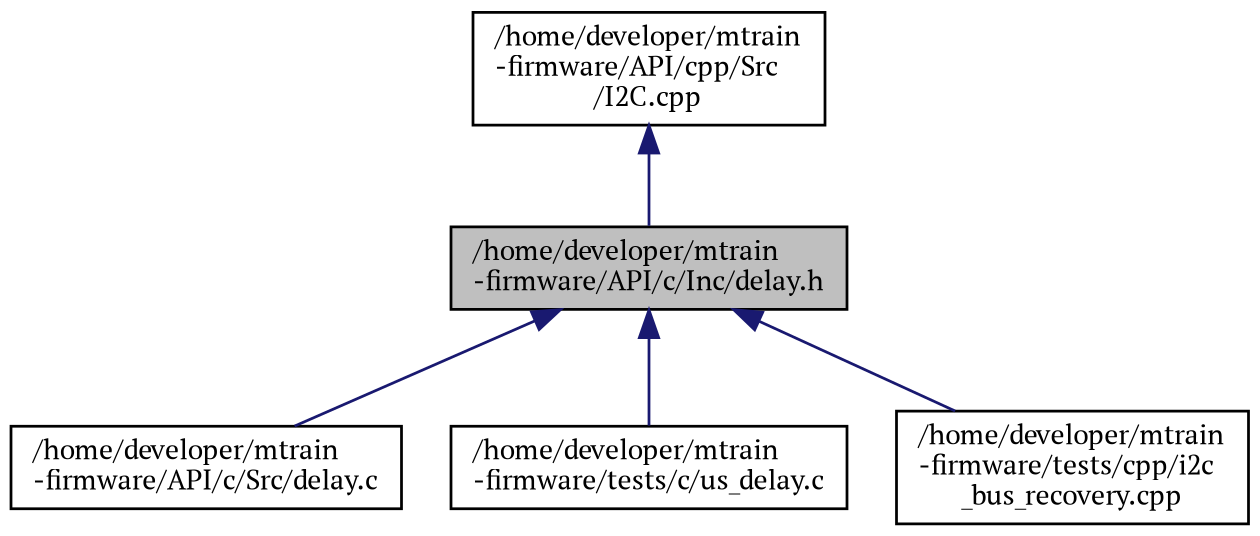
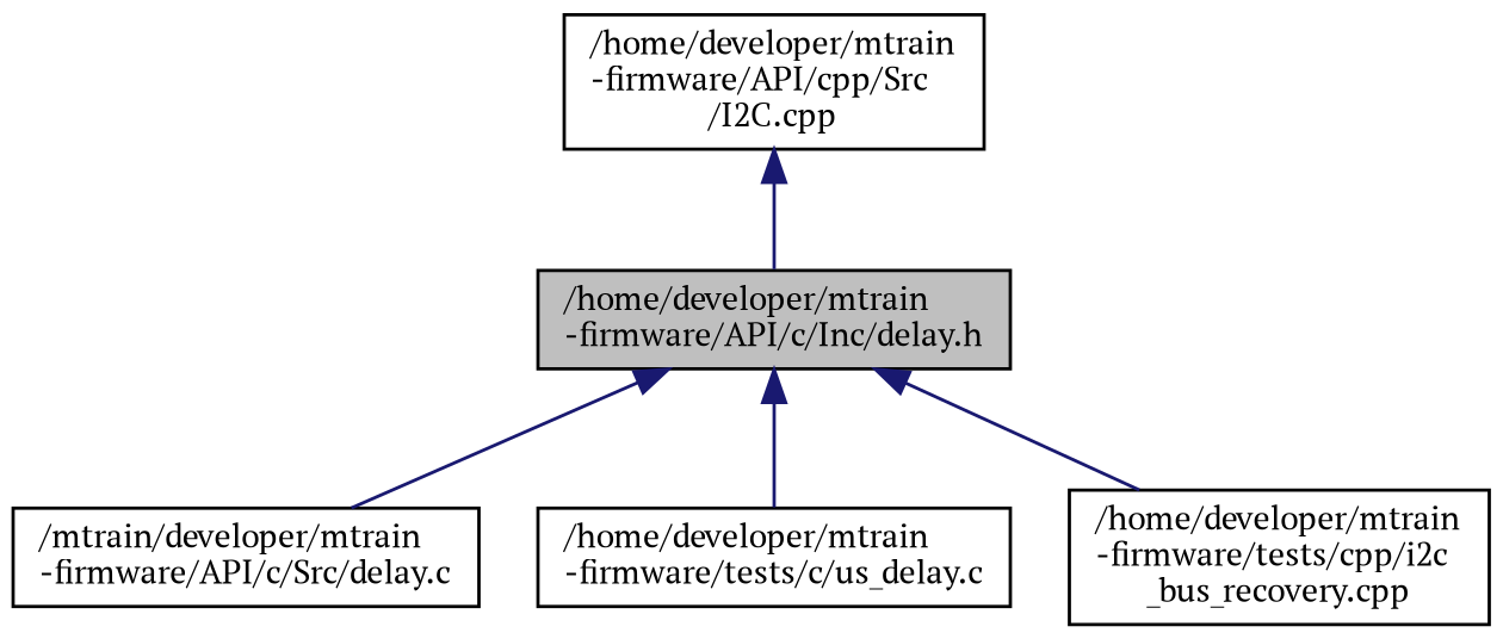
  digraph {
    fontname="PT Serif"
    node [color=black fillcolor=white fontname="PT Serif" fontsize=10 shape=record style=filled]
    edge [color=midnightblue dir=back fontname="PT Serif" fontsize=10 labelfontname=Helvetica labelfontsize=10 style=solid]
    n1 [fillcolor=grey75 fontcolor=black height=0.2 label="/home/developer/mtrain\l-firmware/API/c/Inc/delay.h" width=0.4]
-   n2 [height=0.2 label="/home/developer/mtrain\l-firmware/API/c/Src/delay.c" width=0.4]
+   n2 [height=0.2 label="/mtrain/developer/mtrain\l-firmware/API/c/Src/delay.c" width=0.4]
    n3 [height=0.2 label="/home/developer/mtrain\l-firmware/tests/c/us_delay.c" width=0.4]
    n4 [height=0.2 label="/home/developer/mtrain\l-firmware/tests/cpp/i2c\l_bus_recovery.cpp" width=0.4]
    n5 [height=0.2 label="/home/developer/mtrain\l-firmware/API/cpp/Src\l/I2C.cpp" width=0.4]
    n1 -> n2
    n1 -> n3
    n1 -> n4
    n5 -> n1
  }
